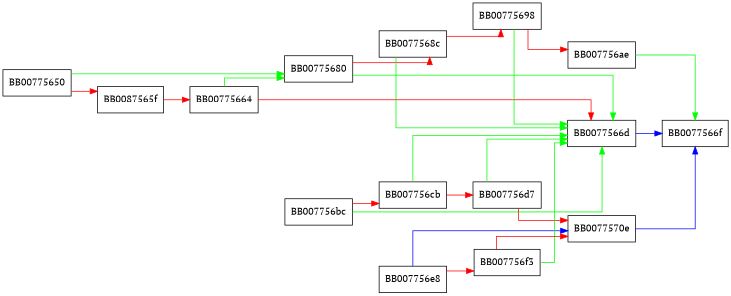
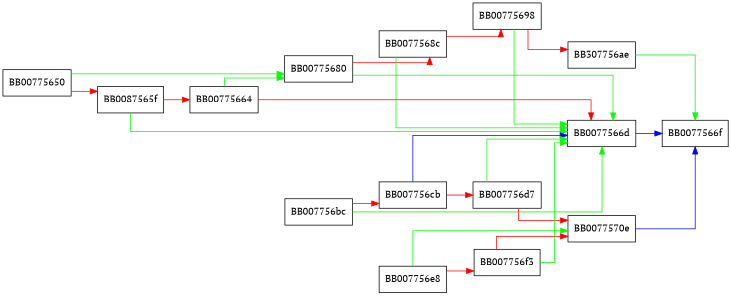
  digraph {
    fontname="PT Serif"
    rankdir=LR
    splines=ortho
    node [fontname="PT Serif" shape=box]
    edge [color=green fontname="PT Serif"]
    BB00775650
    BB00775680
    n3 [label=BB0087565f]
    BB0077566d
    BB0077568c
    BB00775664
    BB0077566f
    BB00775698
-   BB007756ae
+   BB007756ae [label=BB307756ae]
    BB007756bc
    BB007756cb
    BB007756d7
    BB0077570e
    BB007756e8
    BB007756f3
    BB00775650 -> BB00775680
    BB00775650 -> n3 [color=red]
    BB00775680 -> BB0077566d
    BB00775680 -> BB0077568c [color=red]
+   n3 -> BB0077566d
    n3 -> BB00775664 [color=red]
    BB0077566d -> BB0077566f [color=blue]
    BB0077568c -> BB0077566d
    BB0077568c -> BB00775698 [color=red]
    BB00775664 -> BB00775680
    BB00775664 -> BB0077566d [color=red]
    BB00775698 -> BB0077566d
    BB00775698 -> BB007756ae [color=red]
    BB007756ae -> BB0077566f
    BB007756bc -> BB0077566d
    BB007756bc -> BB007756cb [color=red]
-   BB007756cb -> BB0077566d
+   BB007756cb -> BB0077566d [color=blue]
    BB007756cb -> BB007756d7 [color=red]
    BB007756d7 -> BB0077566d
    BB007756d7 -> BB0077570e [color=red]
    BB0077570e -> BB0077566f [color=blue]
-   BB007756e8 -> BB0077570e [color=blue]
+   BB007756e8 -> BB0077570e
    BB007756e8 -> BB007756f3 [color=red]
    BB007756f3 -> BB0077566d
    BB007756f3 -> BB0077570e [color=red]
  }
